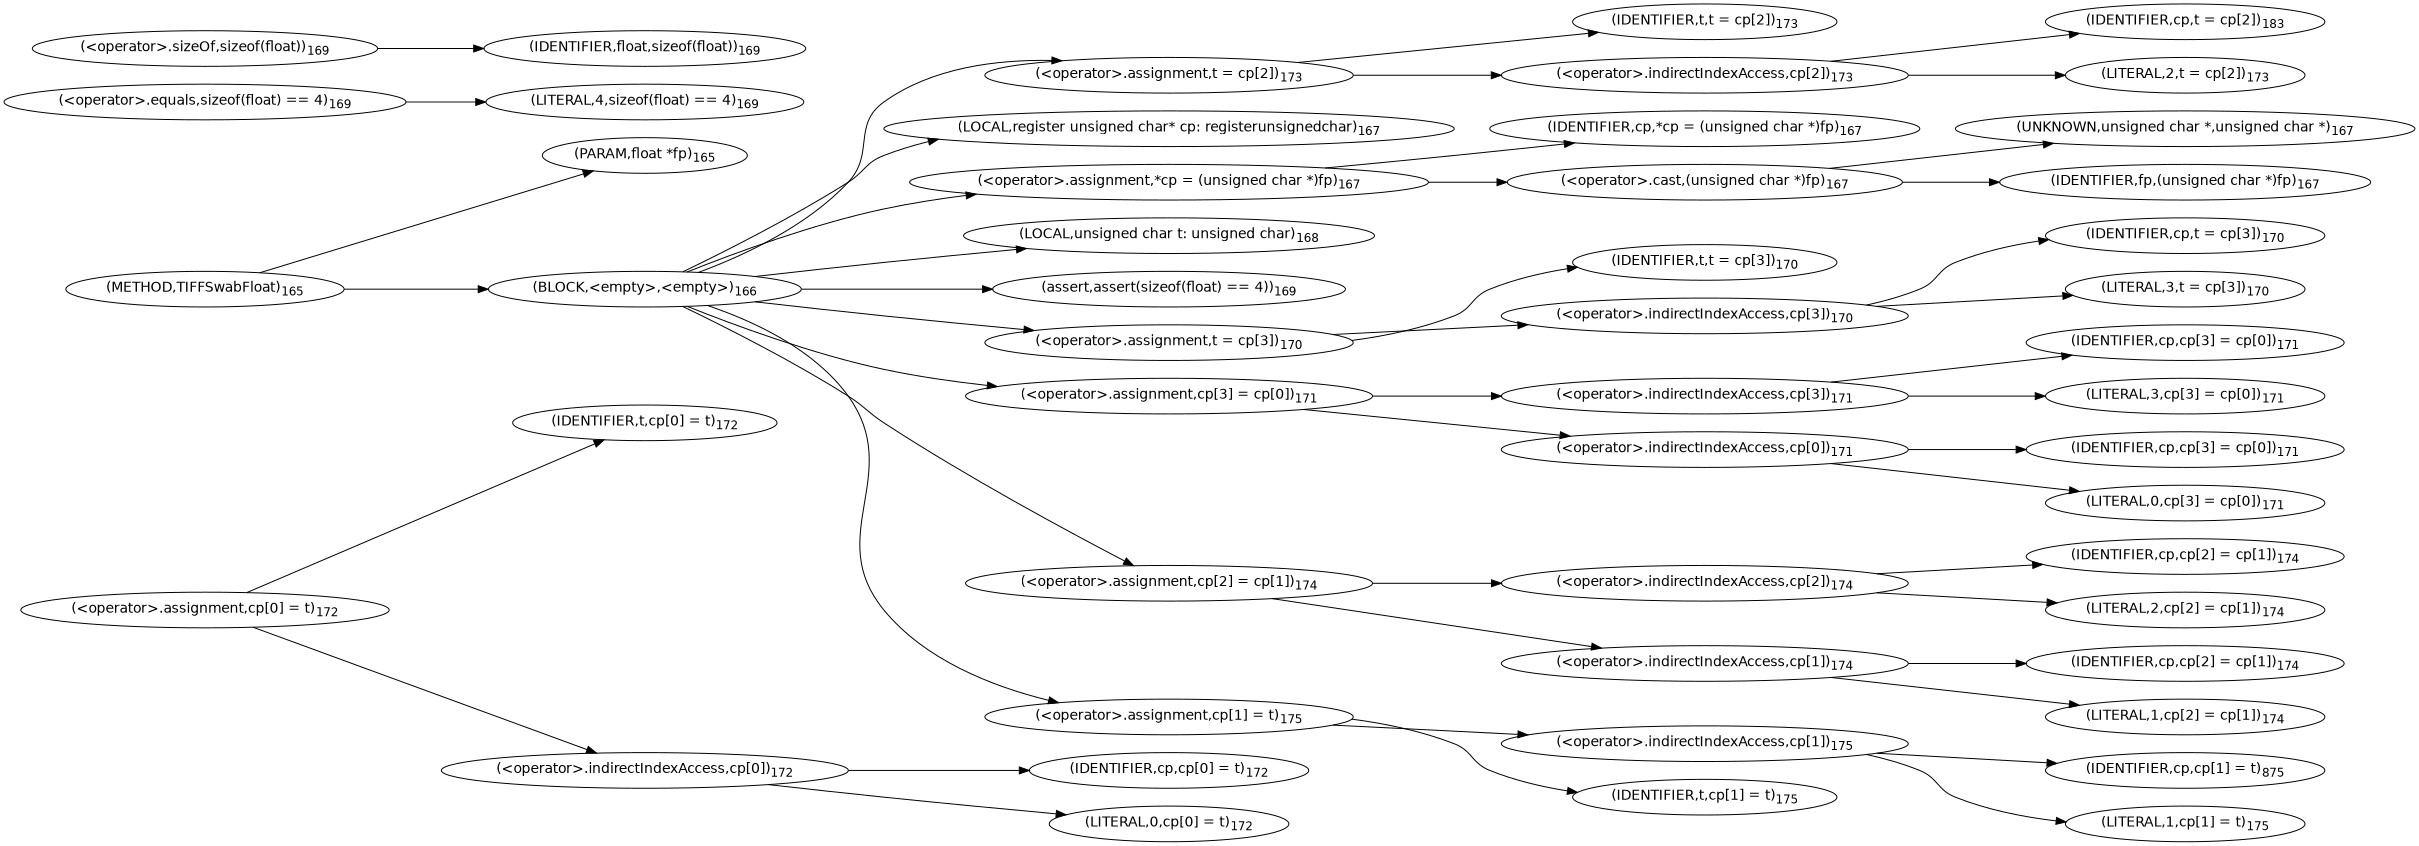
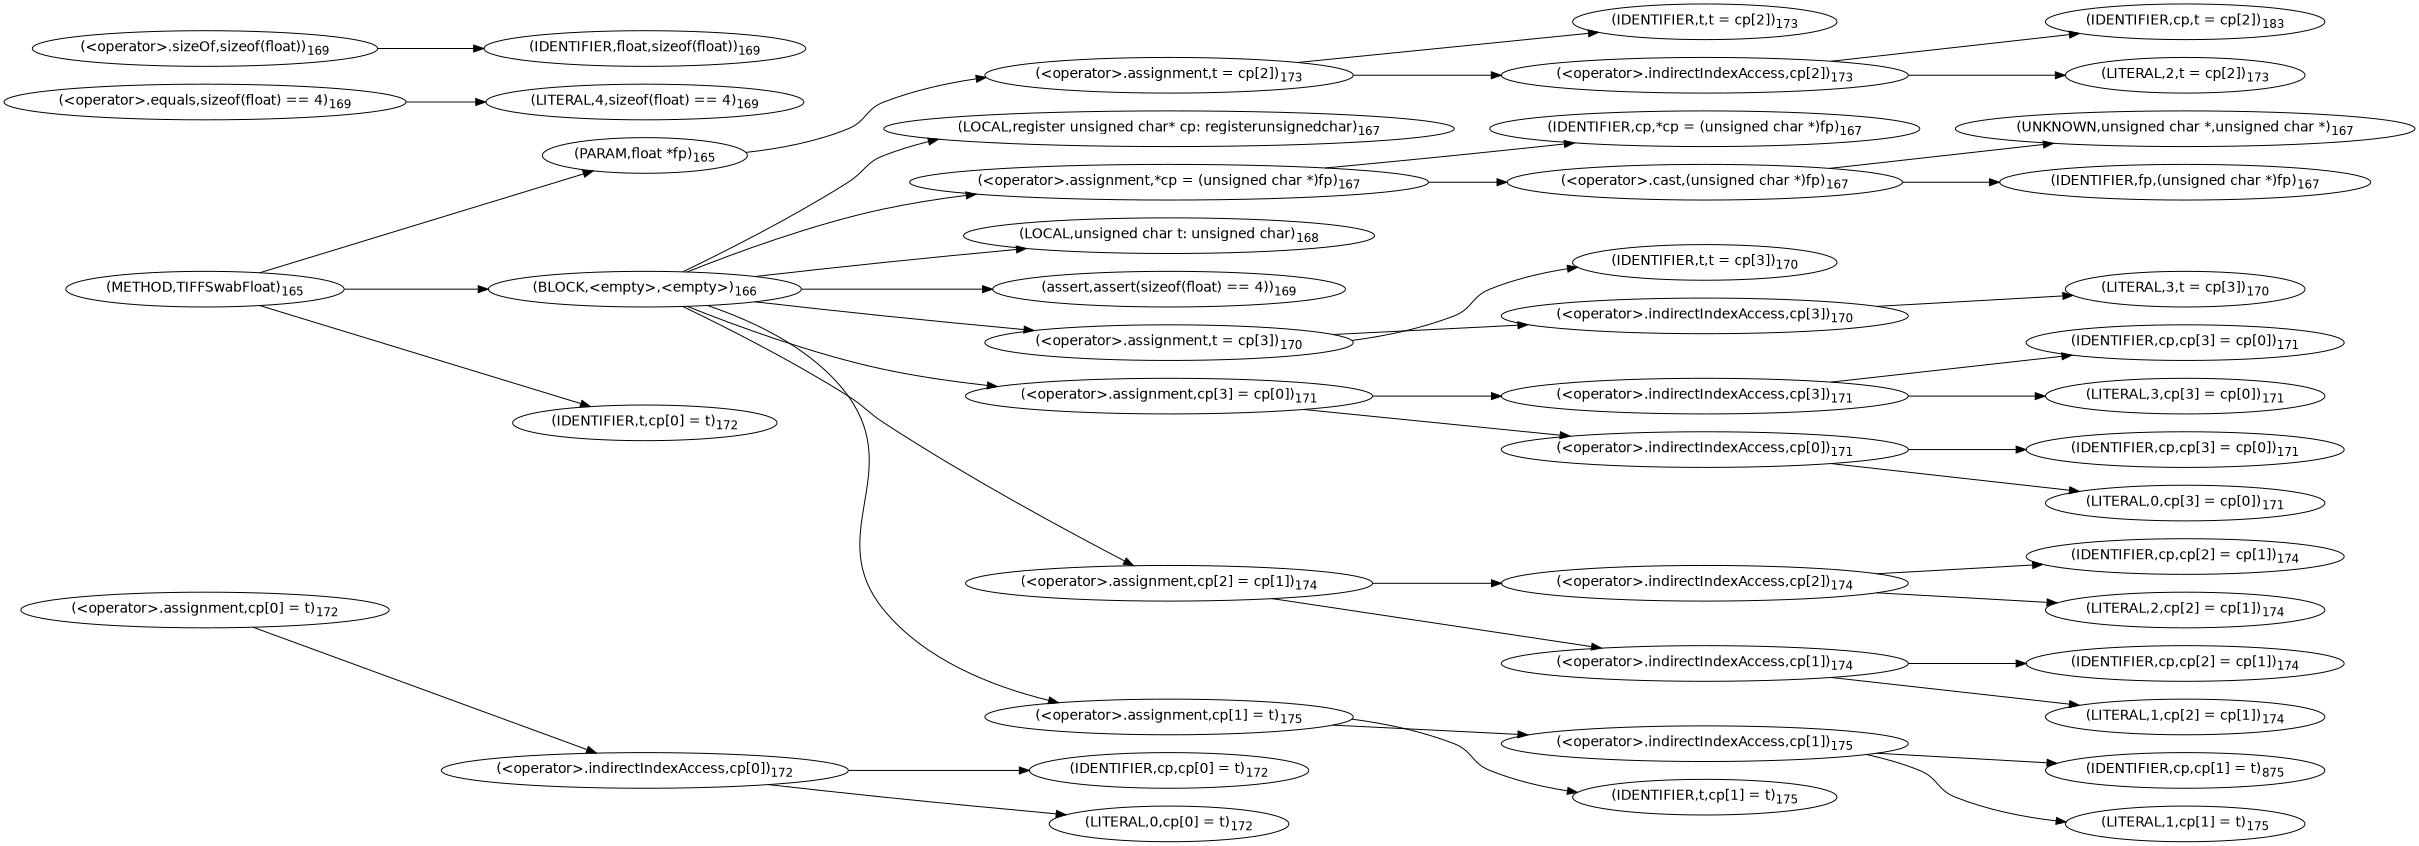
  digraph {
    fontname="DejaVu Sans"
    rankdir=LR
    node [fontname="DejaVu Sans"]
    edge [fontname="DejaVu Sans"]
    n1 [label=<(METHOD,TIFFSwabFloat)<SUB>165</SUB>>]
    n2 [label=<(PARAM,float *fp)<SUB>165</SUB>>]
    n3 [label=<(BLOCK,&lt;empty&gt;,&lt;empty&gt;)<SUB>166</SUB>>]
    n4 [label=<(LOCAL,register unsigned char* cp: registerunsignedchar)<SUB>167</SUB>>]
    n5 [label=<(&lt;operator&gt;.assignment,*cp = (unsigned char *)fp)<SUB>167</SUB>>]
    n6 [label=<(LOCAL,unsigned char t: unsigned char)<SUB>168</SUB>>]
    n7 [label=<(assert,assert(sizeof(float) == 4))<SUB>169</SUB>>]
    n8 [label=<(&lt;operator&gt;.assignment,t = cp[3])<SUB>170</SUB>>]
    n9 [label=<(&lt;operator&gt;.assignment,cp[3] = cp[0])<SUB>171</SUB>>]
    n10 [label=<(&lt;operator&gt;.assignment,t = cp[2])<SUB>173</SUB>>]
    n11 [label=<(&lt;operator&gt;.assignment,cp[2] = cp[1])<SUB>174</SUB>>]
    n12 [label=<(&lt;operator&gt;.assignment,cp[1] = t)<SUB>175</SUB>>]
    n13 [label=<(IDENTIFIER,cp,*cp = (unsigned char *)fp)<SUB>167</SUB>>]
    n14 [label=<(&lt;operator&gt;.cast,(unsigned char *)fp)<SUB>167</SUB>>]
    n15 [label=<(IDENTIFIER,t,t = cp[3])<SUB>170</SUB>>]
    n16 [label=<(&lt;operator&gt;.indirectIndexAccess,cp[3])<SUB>170</SUB>>]
    n17 [label=<(&lt;operator&gt;.indirectIndexAccess,cp[3])<SUB>171</SUB>>]
    n18 [label=<(&lt;operator&gt;.indirectIndexAccess,cp[0])<SUB>171</SUB>>]
    n19 [label=<(&lt;operator&gt;.assignment,cp[0] = t)<SUB>172</SUB>>]
    n20 [label=<(&lt;operator&gt;.indirectIndexAccess,cp[0])<SUB>172</SUB>>]
    n21 [label=<(IDENTIFIER,t,cp[0] = t)<SUB>172</SUB>>]
    n22 [label=<(IDENTIFIER,t,t = cp[2])<SUB>173</SUB>>]
    n23 [label=<(&lt;operator&gt;.indirectIndexAccess,cp[2])<SUB>173</SUB>>]
    n24 [label=<(&lt;operator&gt;.indirectIndexAccess,cp[2])<SUB>174</SUB>>]
    n25 [label=<(&lt;operator&gt;.indirectIndexAccess,cp[1])<SUB>174</SUB>>]
    n26 [label=<(&lt;operator&gt;.indirectIndexAccess,cp[1])<SUB>175</SUB>>]
    n27 [label=<(IDENTIFIER,t,cp[1] = t)<SUB>175</SUB>>]
    n28 [label=<(UNKNOWN,unsigned char *,unsigned char *)<SUB>167</SUB>>]
    n29 [label=<(IDENTIFIER,fp,(unsigned char *)fp)<SUB>167</SUB>>]
    n30 [label=<(&lt;operator&gt;.equals,sizeof(float) == 4)<SUB>169</SUB>>]
    n31 [label=<(LITERAL,4,sizeof(float) == 4)<SUB>169</SUB>>]
    n32 [label=<(&lt;operator&gt;.sizeOf,sizeof(float))<SUB>169</SUB>>]
    n33 [label=<(IDENTIFIER,float,sizeof(float))<SUB>169</SUB>>]
-   n34 [label=<(IDENTIFIER,cp,t = cp[3])<SUB>170</SUB>>]
    n35 [label=<(LITERAL,3,t = cp[3])<SUB>170</SUB>>]
    n36 [label=<(IDENTIFIER,cp,cp[3] = cp[0])<SUB>171</SUB>>]
    n37 [label=<(LITERAL,3,cp[3] = cp[0])<SUB>171</SUB>>]
    n38 [label=<(IDENTIFIER,cp,cp[3] = cp[0])<SUB>171</SUB>>]
    n39 [label=<(LITERAL,0,cp[3] = cp[0])<SUB>171</SUB>>]
    n40 [label=<(IDENTIFIER,cp,cp[0] = t)<SUB>172</SUB>>]
    n41 [label=<(LITERAL,0,cp[0] = t)<SUB>172</SUB>>]
    n42 [label=<(IDENTIFIER,cp,t = cp[2])<SUB>183</SUB>>]
    n43 [label=<(LITERAL,2,t = cp[2])<SUB>173</SUB>>]
    n44 [label=<(IDENTIFIER,cp,cp[2] = cp[1])<SUB>174</SUB>>]
    n45 [label=<(LITERAL,2,cp[2] = cp[1])<SUB>174</SUB>>]
    n46 [label=<(IDENTIFIER,cp,cp[2] = cp[1])<SUB>174</SUB>>]
    n47 [label=<(LITERAL,1,cp[2] = cp[1])<SUB>174</SUB>>]
    n48 [label=<(IDENTIFIER,cp,cp[1] = t)<SUB>875</SUB>>]
    n49 [label=<(LITERAL,1,cp[1] = t)<SUB>175</SUB>>]
    n1 -> n2
    n1 -> n3
    n3 -> n4
    n3 -> n5
    n3 -> n6
    n3 -> n7
    n3 -> n8
    n3 -> n9
-   n3 -> n10
+   n2 -> n10
    n3 -> n11
    n3 -> n12
    n5 -> n13
    n5 -> n14
    n8 -> n15
    n8 -> n16
    n9 -> n17
    n9 -> n18
    n10 -> n22
    n10 -> n23
    n11 -> n24
    n11 -> n25
    n12 -> n26
    n12 -> n27
    n14 -> n28
    n14 -> n29
-   n16 -> n34
    n16 -> n35
    n17 -> n36
    n17 -> n37
    n18 -> n38
    n18 -> n39
    n19 -> n20
-   n19 -> n21
+   n1 -> n21
    n20 -> n40
    n20 -> n41
    n23 -> n42
    n23 -> n43
    n24 -> n44
    n24 -> n45
    n25 -> n46
    n25 -> n47
    n26 -> n48
    n26 -> n49
    n30 -> n31
    n32 -> n33
  }
